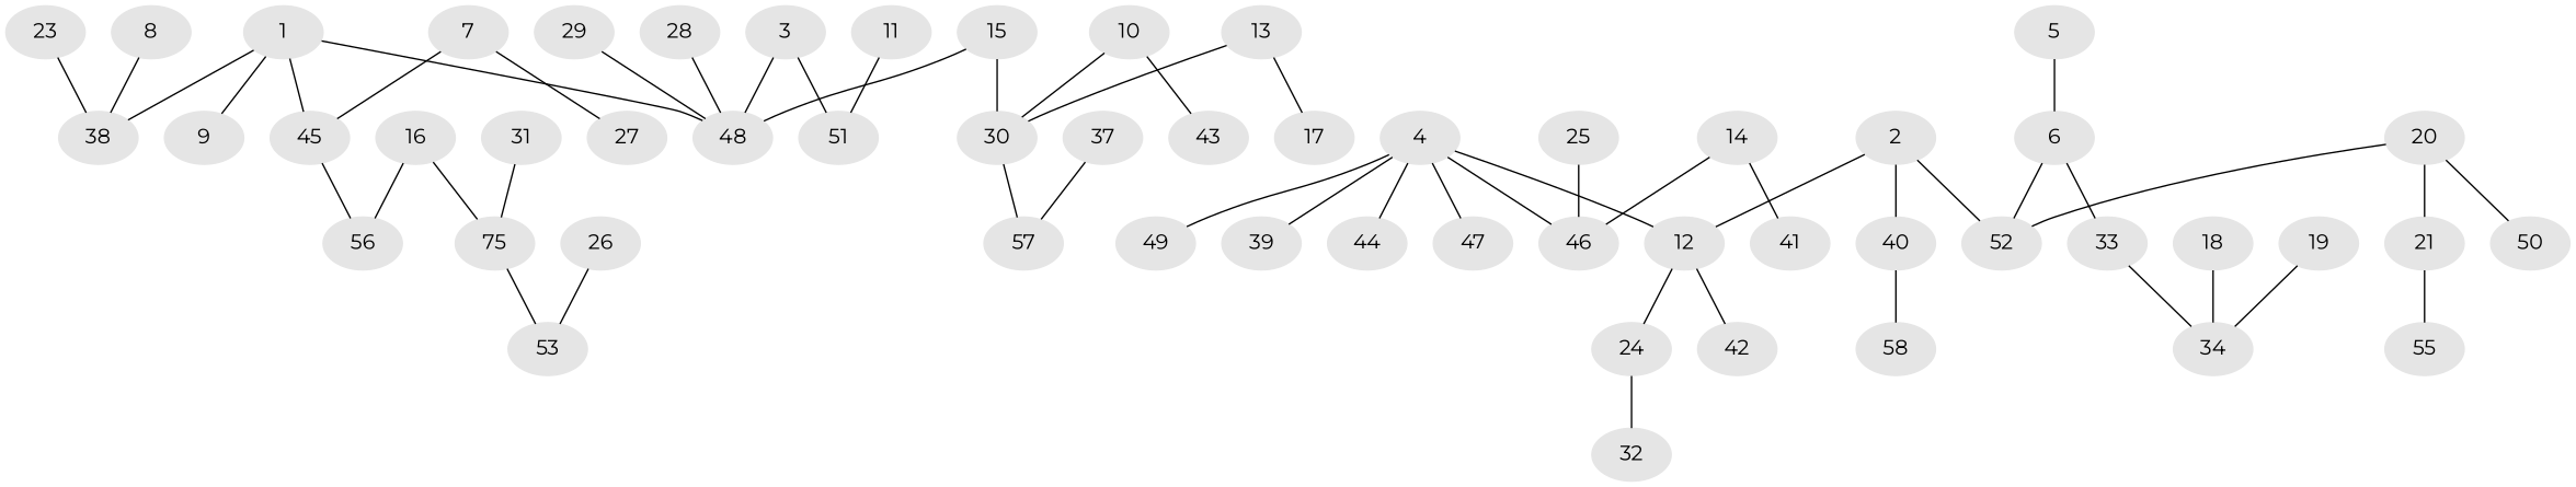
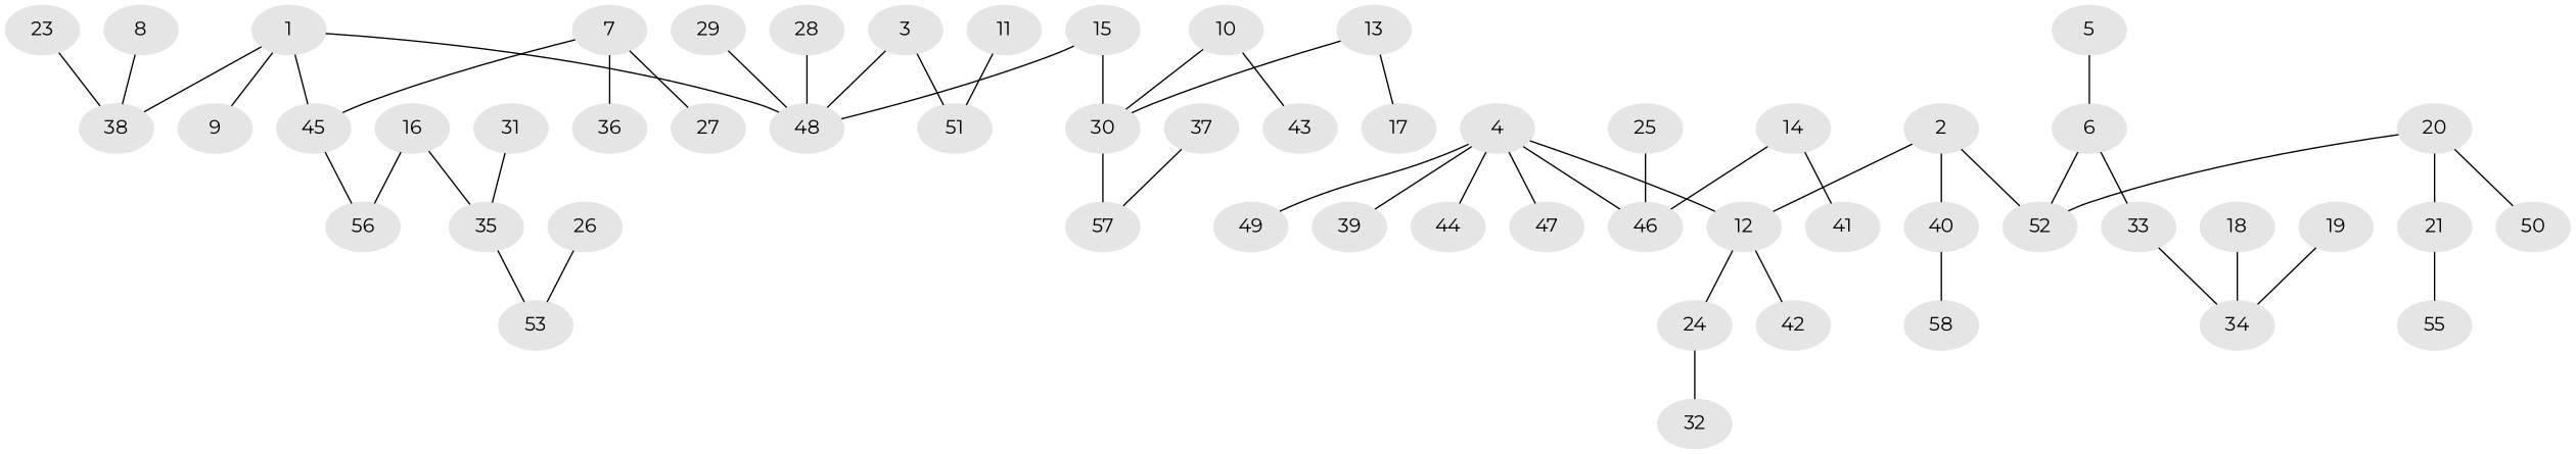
  graph {
    fontname=Montserrat
    node [color=gray90 fontname=Montserrat style=filled]
    edge [fontname=Montserrat weight=1.0]
    1
    9
    38
    45
    48
    56
    2
    12
    40
    52
    42
    24
    n13 [label=58]
    3
    51
    4
    39
    44
    46
    47
    49
    5
    6
    33
    18
    34
    7
    27
+   36
    8
    10
    30
    43
    57
    11
    32
    13
    17
    14
    41
    15
    16
-   35 [label=75]
+   35
    53
    19
    20
    21
    50
    55
    23
    25
    26
    28
    29
    31
    37
    1 -- 9
    1 -- 38
    1 -- 45
    1 -- 48
    45 -- 56
    2 -- 12
    2 -- 40
    2 -- 52
    12 -- 42
    12 -- 24
    40 -- n13
    24 -- 32
    3 -- 48
    3 -- 51
    4 -- 12
    4 -- 39
    4 -- 44
    4 -- 46
    4 -- 47
    4 -- 49
    5 -- 6
    6 -- 52
    6 -- 33
    33 -- 34
    18 -- 34
    7 -- 45
    7 -- 27
+   7 -- 36
    8 -- 38
    10 -- 30
    10 -- 43
    30 -- 57
    11 -- 51
    13 -- 30
    13 -- 17
    14 -- 46
    14 -- 41
    15 -- 48
    15 -- 30
    16 -- 56
    16 -- 35
    35 -- 53
    19 -- 34
    20 -- 52
    20 -- 21
    20 -- 50
    21 -- 55
    23 -- 38
    25 -- 46
    26 -- 53
    28 -- 48
    29 -- 48
    31 -- 35
    37 -- 57
  }
